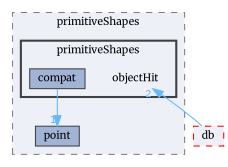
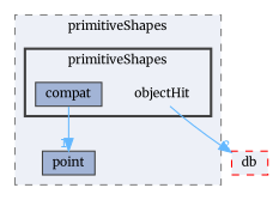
  digraph {
    compound=true
    fontname=Merriweather
    node [fontname=Merriweather fontsize=10 shape=box color=grey25 fillcolor="#a2b4d6" style=filled]
    edge [color=steelblue1 fontcolor=steelblue1 fontname=Merriweather fontsize=10 labeldistance=1.5 labelfontname=Helvetica labelfontsize=10]
    n1 [height=0.2 label=objectHit shape=plaintext width=0.4 color="" fillcolor="" style=""]
    n2 [height=0.2 label=compat width=0.4]
    n3 [height=0.2 label=point width=0.4]
    n4 [color=red fillcolor="#edf0f7" height=0.2 label=db style="filled,dashed" width=0.4]
    subgraph cluster_1 {
      bgcolor="#edf0f7"
      fontsize=10
      label=primitiveShapes
      pencolor=grey50
      style="filled,dashed"
      n3
      subgraph cluster_2 {
        bgcolor="#edf0f7"
        fontsize=10
        label=primitiveShapes
        pencolor=grey25
        style="filled,bold"
        n1
        n2
      }
    }
-   n4 -> n1 [headlabel=2]
+   n1 -> n4 [headlabel=2]
    n2 -> n3 [headlabel=1]
  }
